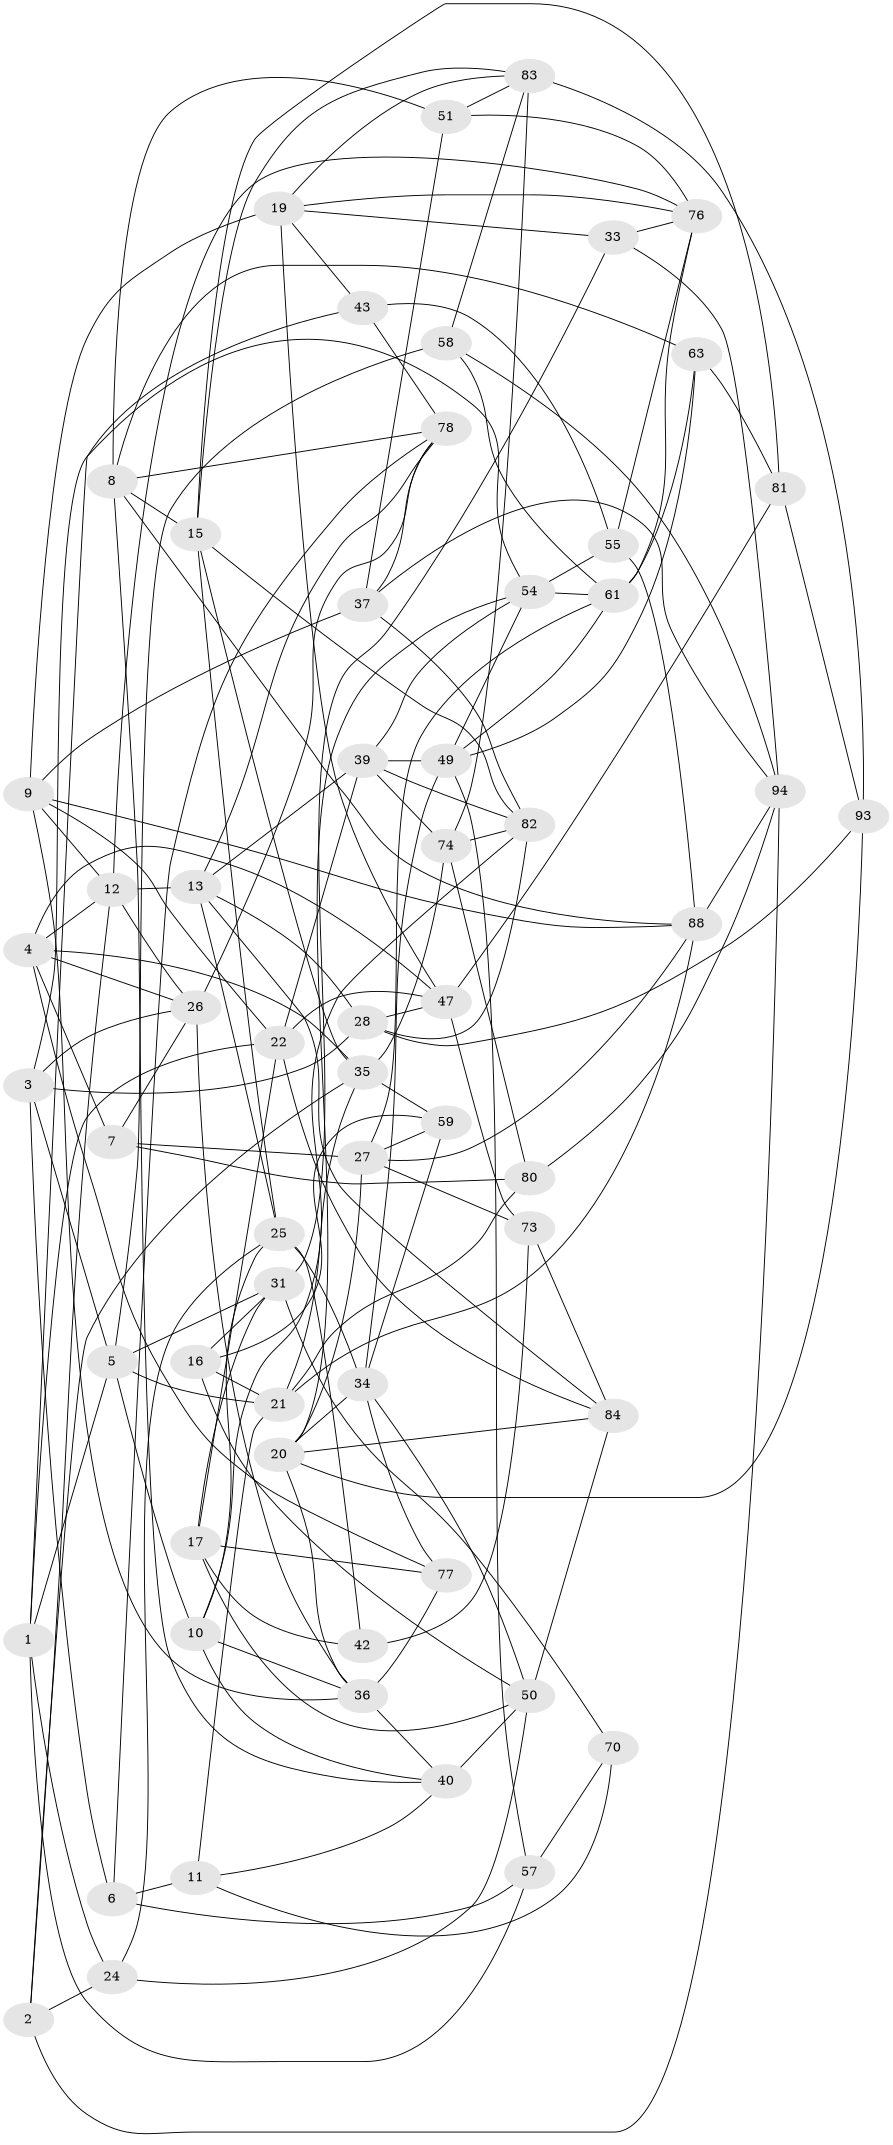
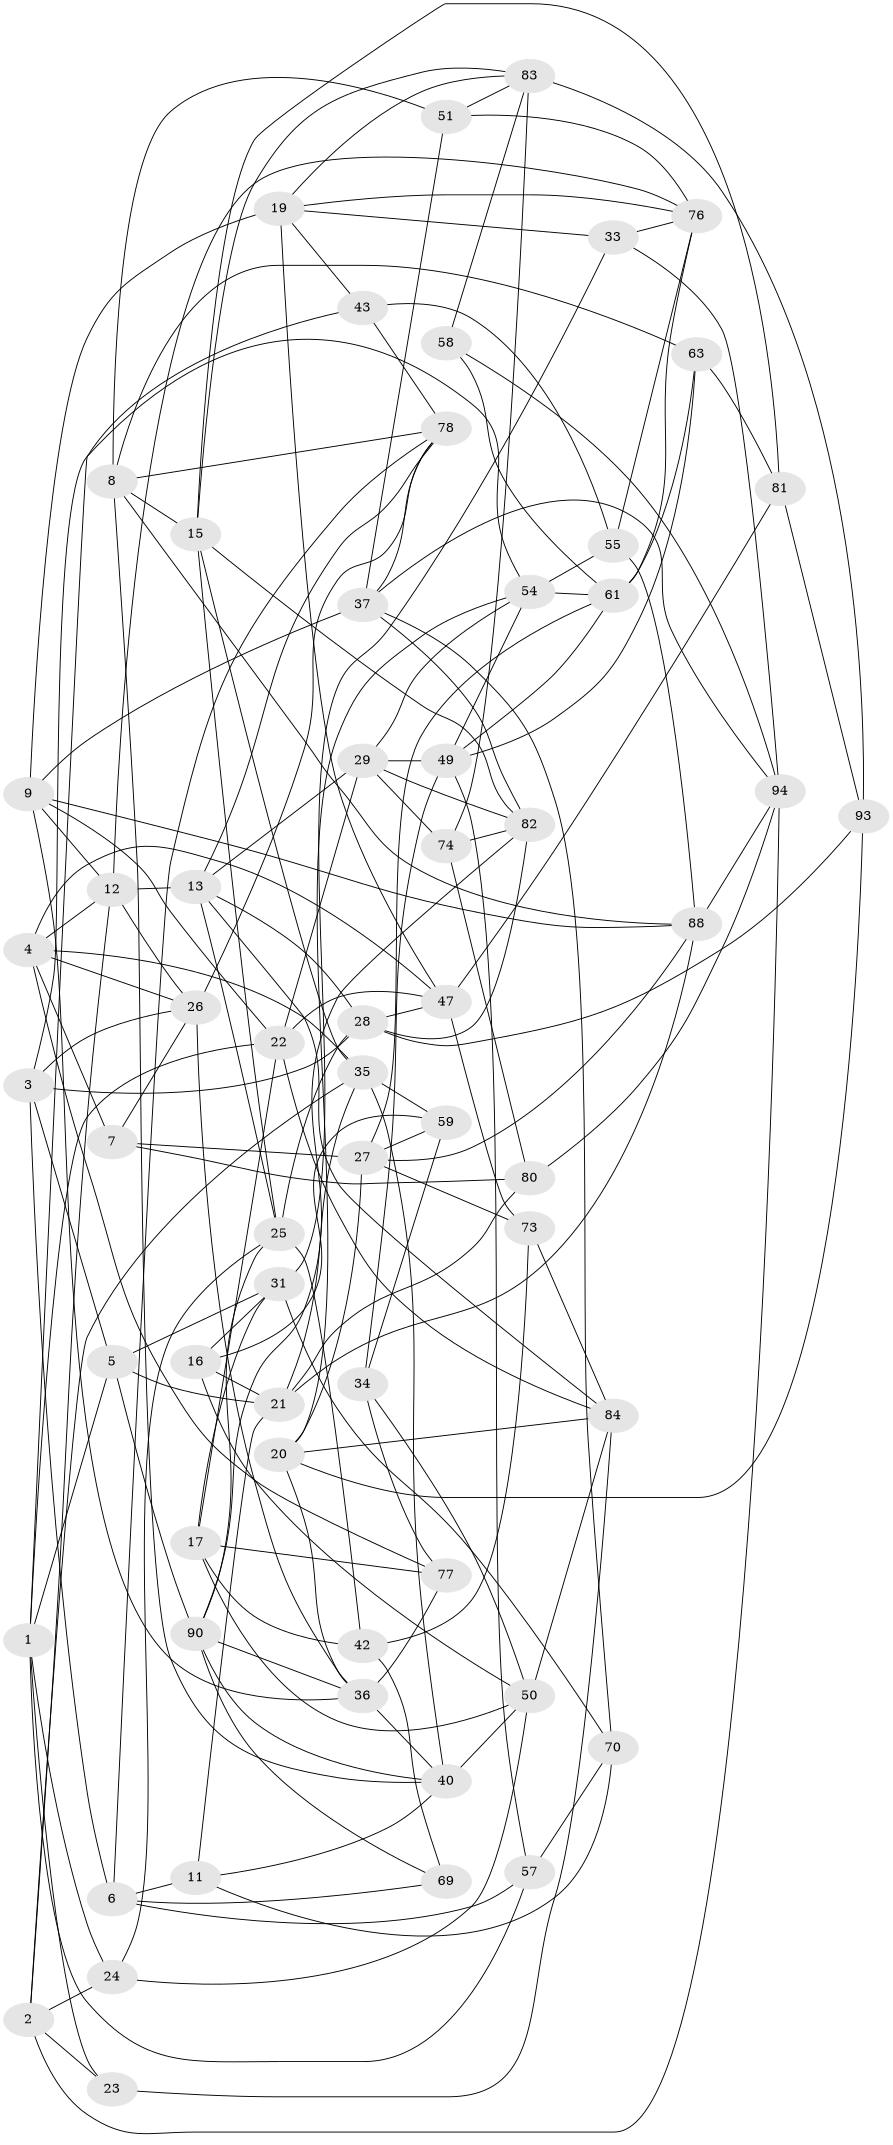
  graph {
    rankdir=LR
    node [color=gray90 style=filled]
    1 [super="+14"]
    5 [super="+30"]
    22 [super="+95"]
+   23
    24
    43
    57
-   10 [super="+67"]
+   10 [super="+67" label=90]
    21 [super="+71"]
    31 [super="+38"]
    58
    47 [super="+68"]
-   39 [super="+91"]
+   39 [super="+91" label=29]
    84 [super="+92"]
    25 [super="+60"]
    50 [super="+52"]
    78 [super="+96"]
    55
    70
    2 [super="+79"]
    12 [super="+101"]
    35 [super="+89"]
    94 [super="+99"]
    26 [super="+29"]
    13 [super="+62"]
    76 [super="+100"]
    40 [super="+53"]
    59
    3 [super="+32"]
    6 [super="+72"]
    28 [super="+56"]
    54 [super="+65"]
    11
+   69
    36 [super="+48"]
    82 [super="+102"]
    93
    61 [super="+66"]
    4 [super="+85"]
    7
    77
    27 [super="+64"]
    80
    81
    n45 [label=73]
    88 [super="+97"]
    33
    83 [super="+98"]
    8 [super="+86"]
    15 [super="+18"]
    51
    63
    9 [super="+73"]
    19 [super="+90"]
    37 [super="+46"]
    42
    34 [super="+44"]
    49 [super="+87"]
    74
    16
    17 [super="+45"]
    20 [super="+41"]
    1 -- 5
    1 -- 22
+   1 -- 23
    1 -- 24
    1 -- 43
    1 -- 57
    5 -- 10
    5 -- 21
    5 -- 31
-   5 -- 58
    22 -- 47
    22 -- 39
    22 -- 84
+   23 -- 84
    24 -- 25
    24 -- 50
    43 -- 78
    43 -- 55
    57 -- 70
    10 -- 25
    10 -- 40
+   10 -- 69
    10 -- 36
    10 -- 82
    21 -- 35
    21 -- 80
    21 -- 88
    31 -- 70
    31 -- 33
    58 -- 94
    58 -- 61
    58 -- 83
    47 -- 81
    47 -- n45
    39 -- 54
    39 -- 82
    39 -- 49
    39 -- 74
    25 -- 42
-   25 -- 34
+   25 -- 28
    50 -- 84
    55 -- 76
    55 -- 88
+   2 -- 23 [weight=2]
    2 -- 24
    2 -- 12
    2 -- 35
    2 -- 94
    12 -- 26
    12 -- 13
    12 -- 76
-   35 -- 74
+   35 -- 40
    35 -- 59
    26 -- 78
    26 -- 36
    13 -- 39
    13 -- 84
    13 -- 25
    13 -- 78
    13 -- 28
    40 -- 50
    3 -- 5
    3 -- 26
    3 -- 6
    3 -- 28 [weight=2]
    3 -- 54
    6 -- 57
    6 -- 78
    6 -- 11
+   6 -- 69 [weight=2]
    28 -- 47
    28 -- 82
    28 -- 93
    54 -- 55
    54 -- 61
    11 -- 21
    11 -- 70
    11 -- 40
    36 -- 40
    36 -- 77
    61 -- 76
    61 -- 63
    4 -- 47
    4 -- 12
    4 -- 35
    4 -- 26
    4 -- 7
    4 -- 77
    7 -- 26
    7 -- 27
    7 -- 80
    27 -- 59
    27 -- 61
    27 -- n45
    27 -- 88
    80 -- 94
    81 -- 93
    n45 -- 84
    88 -- 94
    33 -- 94
    33 -- 76
    83 -- 93
    8 -- 78
    8 -- 40
    8 -- 88
    8 -- 15
    8 -- 51
    8 -- 63
    15 -- 25
    15 -- 35
    15 -- 82
    15 -- 81
    15 -- 83
    51 -- 76
    51 -- 83
    63 -- 81
    9 -- 22
    9 -- 12
    9 -- 36
    9 -- 88
    9 -- 19
    9 -- 37
    19 -- 43
    19 -- 47
    19 -- 76
    19 -- 33
    19 -- 83
    37 -- 78
+   37 -- 70
    37 -- 94
    37 -- 82
    37 -- 51
+   42 -- 69
    42 -- n45
    34 -- 50
    34 -- 59
    34 -- 77
    34 -- 49
    49 -- 57
    49 -- 54
    49 -- 61
    49 -- 63
    74 -- 82
    74 -- 80
    74 -- 83
    16 -- 21
    16 -- 31
    16 -- 50
    16 -- 59
    17 -- 22
    17 -- 31 [weight=2]
    17 -- 50
    17 -- 77
    17 -- 42
    20 -- 84
    20 -- 54
    20 -- 36
    20 -- 93
    20 -- 27
-   20 -- 34
  }
